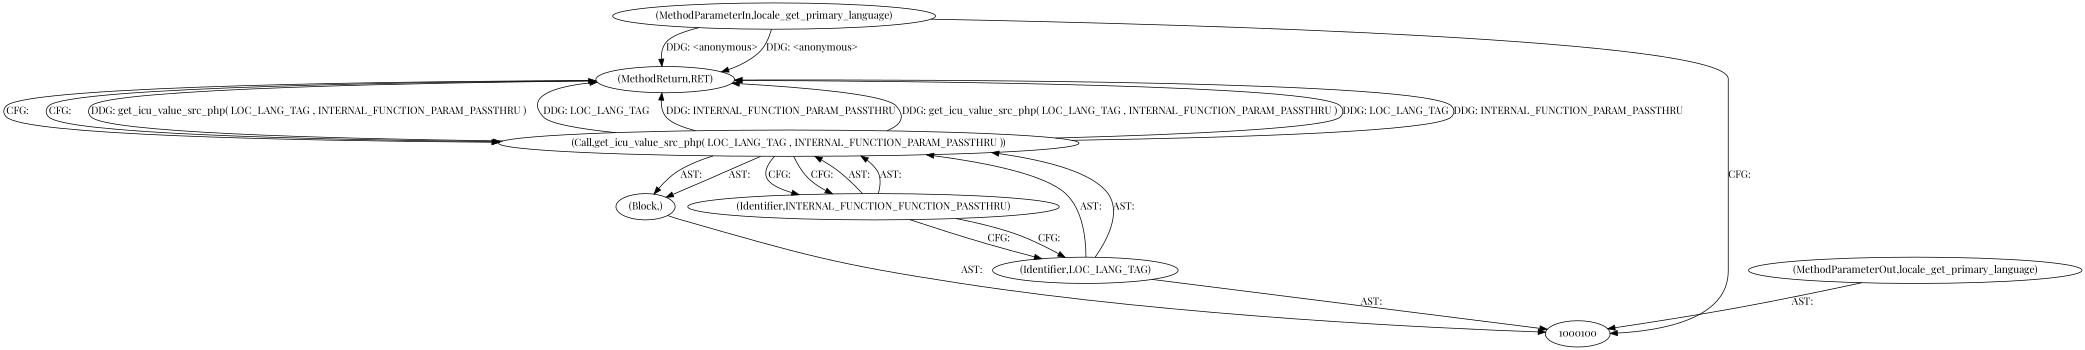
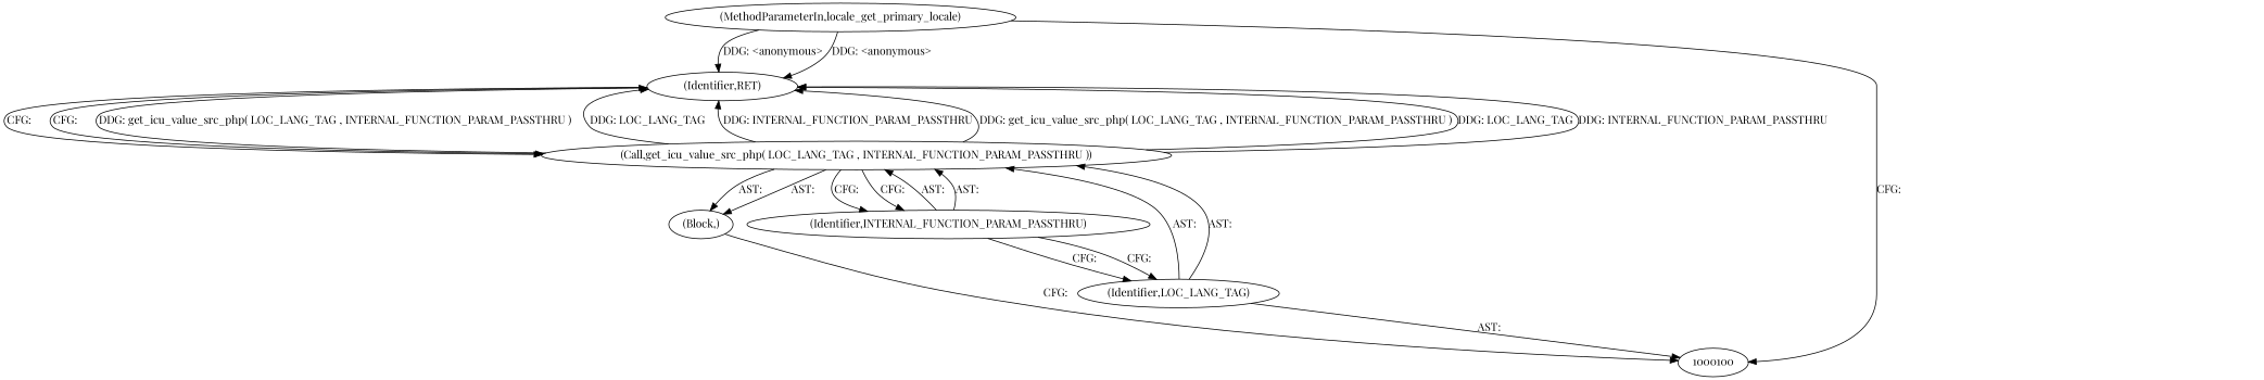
  digraph {
    fontname="Playfair Display"
    node [fontname="Playfair Display"]
    edge [fontname="Playfair Display"]
-   n1 [label="(MethodReturn,RET)"]
+   n1 [label="(Identifier,RET)"]
    n2 [label="(Call,get_icu_value_src_php( LOC_LANG_TAG , INTERNAL_FUNCTION_PARAM_PASSTHRU ))"]
    n3 [label="(Block,)"]
-   n4 [label="(Identifier,INTERNAL_FUNCTION_FUNCTION_PASSTHRU)"]
-   n5 [label="(MethodParameterIn,locale_get_primary_language)"]
+   n4 [label="(Identifier,INTERNAL_FUNCTION_PARAM_PASSTHRU)"]
+   n5 [label="(MethodParameterIn,locale_get_primary_locale)"]
    1000100
-   n7 [label="(MethodParameterOut,locale_get_primary_language)"]
    n8 [label="(Identifier,LOC_LANG_TAG)"]
    n1 -> n2 [label="CFG: "]
    n1 -> n2 [label="CFG: "]
    n2 -> n1 [label="DDG: get_icu_value_src_php( LOC_LANG_TAG , INTERNAL_FUNCTION_PARAM_PASSTHRU )"]
    n2 -> n1 [label="DDG: LOC_LANG_TAG"]
    n2 -> n1 [label="DDG: INTERNAL_FUNCTION_PARAM_PASSTHRU"]
    n2 -> n1 [label="DDG: get_icu_value_src_php( LOC_LANG_TAG , INTERNAL_FUNCTION_PARAM_PASSTHRU )"]
    n2 -> n1 [label="DDG: LOC_LANG_TAG"]
    n2 -> n1 [label="DDG: INTERNAL_FUNCTION_PARAM_PASSTHRU"]
    n2 -> n3 [label="AST: "]
    n2 -> n3 [label="AST: "]
    n2 -> n4 [label="CFG: "]
    n2 -> n4 [label="CFG: "]
-   n3 -> 1000100 [label="AST: "]
+   n3 -> 1000100 [label="CFG: "]
    n4 -> n2 [label="AST: "]
    n4 -> n2 [label="AST: "]
    n4 -> n8 [label="CFG: "]
    n4 -> n8 [label="CFG: "]
    n5 -> n1 [label="DDG: <anonymous>"]
    n5 -> n1 [label="DDG: <anonymous>"]
    n5 -> 1000100 [label="CFG: "]
-   n7 -> 1000100 [label="AST: "]
    n8 -> n2 [label="AST: "]
    n8 -> n2 [label="AST: "]
    n8 -> 1000100 [label="AST: "]
  }
